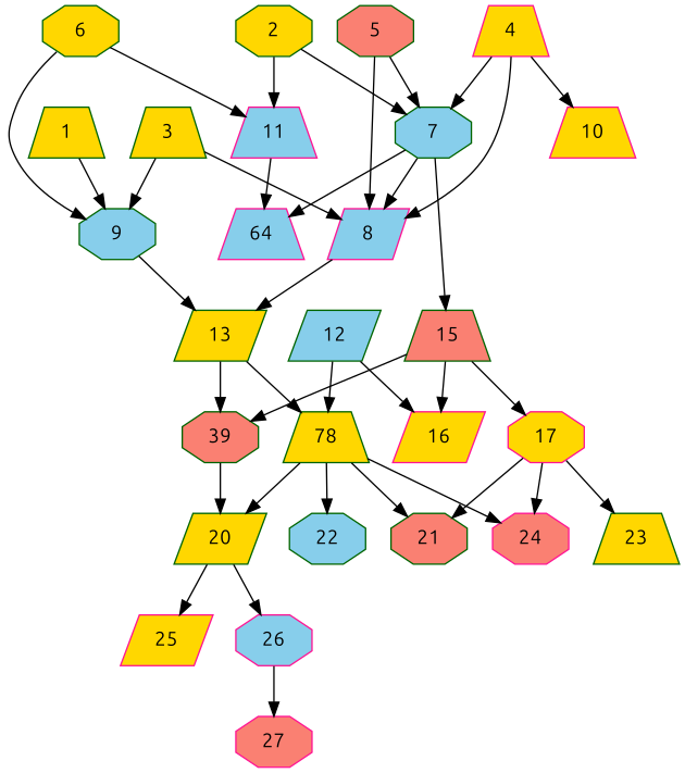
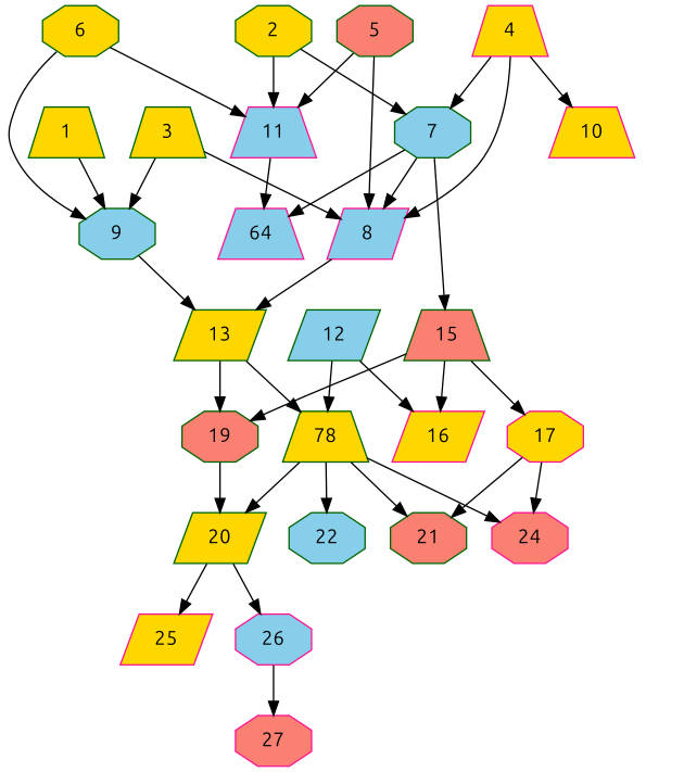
  digraph {
    fontname=Ubuntu
    node [alpha=0.11 color=darkgreen fillcolor=gold fontname=Ubuntu shape=octagon style=filled]
    edge [fontname=Ubuntu]
    1 [alpha=0.00 expect_size=247897732162345280 shape=trapezium]
    9 [alpha=0.09 expect_size=18863459448416184 fillcolor=skyblue]
    13 [alpha=0.05 expect_size=4576169117903711 shape=parallelogram]
    n4 [alpha=0.04 expect_size=25983820509158304 label=78 shape=trapezium]
-   19 [expect_size=885909513788577024 fillcolor=salmon label=39]
+   19 [expect_size=885909513788577024 fillcolor=salmon]
    2 [alpha=0.08 expect_size=53960829146671192]
    7 [alpha=0.10 expect_size=87820042790510788608 fillcolor=skyblue]
    11 [alpha=0.05 color=deeppink expect_size=1268508887407347456 fillcolor=skyblue shape=trapezium]
    n9 [alpha=0.20 color=deeppink expect_size=1126691740771705421824 fillcolor=skyblue label=64 shape=trapezium]
    15 [expect_size=17036269145151576 fillcolor=salmon shape=trapezium]
    8 [alpha=0.16 color=deeppink expect_size=4117900250801936 fillcolor=skyblue shape=parallelogram]
    16 [color=deeppink expect_size=2161851726950768 shape=parallelogram]
    17 [alpha=0.02 color=deeppink expect_size=312165838841833216]
    3 [alpha=0.14 expect_size=1658330863817236 shape=trapezium]
    4 [alpha=0.12 color=deeppink expect_size=298233312409361280 shape=trapezium]
    10 [alpha=0.16 color=deeppink expect_size=15111941548451850 shape=trapezium]
    12 [alpha=0.16 expect_size=907336887042782080 fillcolor=skyblue shape=parallelogram]
    5 [alpha=0.10 expect_size=1458920926035513344 fillcolor=salmon]
    6 [alpha=0.15 expect_size=23936379758936064]
    21 [alpha=0.01 expect_size=8606687040909423 fillcolor=salmon]
    24 [color=deeppink expect_size=105156644758853584 fillcolor=salmon]
    20 [alpha=0.06 expect_size=14184773093583726 shape=parallelogram]
    22 [alpha=0.15 expect_size=957243808415232294912 fillcolor=skyblue]
-   23 [alpha=0.15 expect_size=911388324649762816 shape=trapezium]
    25 [color=deeppink expect_size=27473420623911628 shape=parallelogram]
    26 [alpha=0.18 color=deeppink expect_size=211485602015729344 fillcolor=skyblue]
    27 [alpha=0.14 color=deeppink expect_size=582360179129733 fillcolor=salmon]
    1 -> 9
    9 -> 13
    13 -> n4
    13 -> 19
    n4 -> 21
    n4 -> 24
    n4 -> 20
    n4 -> 22
    19 -> 20
    2 -> 7
    2 -> 11
    7 -> n9
    7 -> 15
    7 -> 8
    11 -> n9
    15 -> 19
    15 -> 16
    15 -> 17
    8 -> 13
    17 -> 21
    17 -> 24
-   17 -> 23
    3 -> 9
    3 -> 8
    4 -> 7
    4 -> 8
    4 -> 10
    12 -> n4
    12 -> 16
-   5 -> 7
+   5 -> 11
    5 -> 8
    6 -> 9
    6 -> 11
    20 -> 25
    20 -> 26
    26 -> 27
  }
